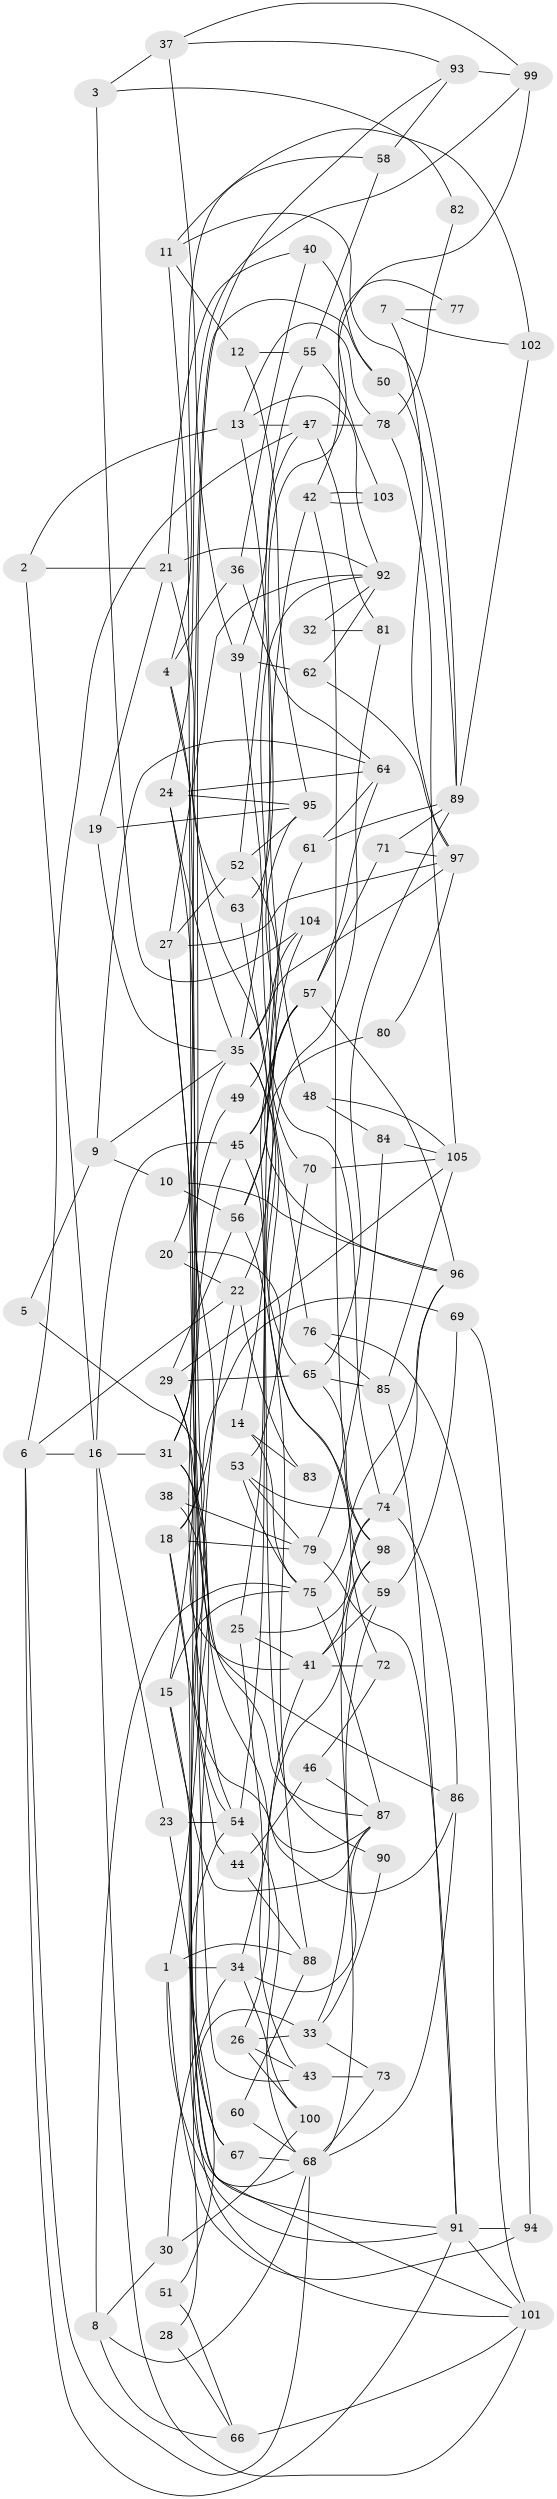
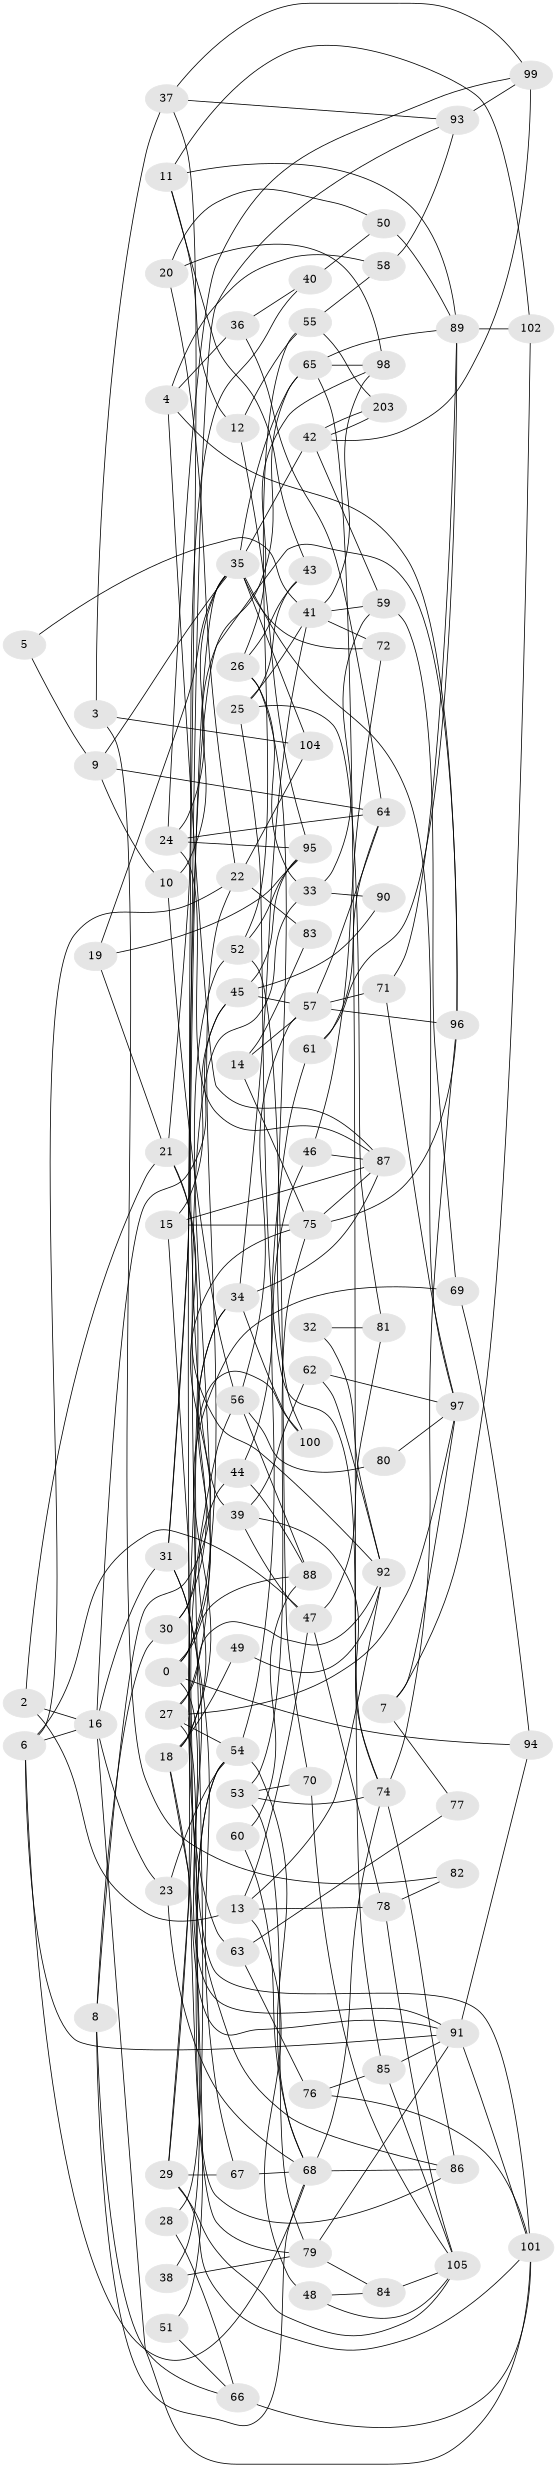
  graph {
    rankdir=LR
    node [color=gray90 style=filled]
-   1
+   1 [label=0]
    22
    34
    88
    91
    94
    104
    83
    87
    41
    100
    101
    2
    13
    16
    21
    47
    48
    78
    92
    45
    23
    31
    40
    63
    3
    37
    82
    99
    93
    39
    4
    36
    58
    96
    64
    5
    9
    10
    35
    98
    59
    72
    6
    68
    81
    74
    86
-   73
    7
    77
    97
    102
    8
    30
    66
    75
    56
    42
    65
    57
    80
    11
    12
    43
    89
    55
    95
-   103
+   103 [label=203]
    105
    84
    14
    71
    15
    90
    54
    67
    18
    44
    49
    69
    79
    46
    19
    20
    50
    76
    61
    24
    25
    26
    33
    27
    52
    70
    28
    29
    85
    32
    62
    38
    51
    53
    60
    1 -- 22
    1 -- 34
    1 -- 88
    1 -- 91
    1 -- 94
    22 -- 104
    22 -- 83
    34 -- 87
    34 -- 41
    34 -- 100
    91 -- 94
    91 -- 101
    41 -- 98
    41 -- 59
    41 -- 72
    2 -- 13
    2 -- 16
    2 -- 21
    13 -- 47
    13 -- 48
    13 -- 78
    13 -- 92
    16 -- 101
    16 -- 45
    16 -- 23
    16 -- 31
    21 -- 92
    21 -- 40
    21 -- 63
    47 -- 78
    47 -- 81
    48 -- 105
    48 -- 84
    78 -- 82
    78 -- 105
    45 -- 57
    45 -- 95
    45 -- 90
    23 -- 68
    23 -- 54
    31 -- 93
    31 -- 35
    31 -- 86
    31 -- 67
    40 -- 50
    63 -- 77
    63 -- 76
    3 -- 104
    3 -- 37
    3 -- 82
    37 -- 99
    37 -- 93
    37 -- 39
    93 -- 99
    39 -- 47
    39 -- 74
    39 -- 62
    4 -- 87
    4 -- 36
    4 -- 58
    4 -- 96
    36 -- 40
    36 -- 64
    58 -- 93
    5 -- 41
    5 -- 9
    9 -- 64
    9 -- 10
    9 -- 35
    10 -- 96
    10 -- 56
    35 -- 104
    35 -- 72
    35 -- 97
    35 -- 42
    35 -- 65
    59 -- 69
    6 -- 22
    6 -- 91
    6 -- 16
    6 -- 47
    6 -- 68
    68 -- 74
    68 -- 86
-   68 -- 73
    74 -- 96
    74 -- 86
    7 -- 77
    7 -- 97
    7 -- 102
    8 -- 68
    8 -- 30
    8 -- 66
    8 -- 75
    30 -- 34
    30 -- 100
    66 -- 101
    75 -- 87
    75 -- 96
    56 -- 88
    56 -- 57
    56 -- 80
    42 -- 99
    42 -- 59
    42 -- 103
    42 -- 103
    65 -- 98
    65 -- 89
    65 -- 85
    57 -- 96
    57 -- 64
    57 -- 71
    80 -- 97
    11 -- 102
    11 -- 12
    11 -- 43
    11 -- 89
    12 -- 55
    12 -- 95
-   43 -- 73
    89 -- 102
    55 -- 58
    55 -- 103
    84 -- 105
    14 -- 83
    14 -- 75
    14 -- 57
    71 -- 97
    71 -- 89
    15 -- 87
    15 -- 101
    15 -- 45
    15 -- 75
    54 -- 68
    54 -- 61
    67 -- 68
    18 -- 91
    18 -- 44
    18 -- 49
    18 -- 69
    18 -- 79
    44 -- 88
    44 -- 46
    49 -- 92
    69 -- 94
    79 -- 91
    79 -- 84
    46 -- 87
    46 -- 72
    19 -- 21
    19 -- 35
    19 -- 95
    20 -- 22
    20 -- 98
    20 -- 50
    50 -- 89
    76 -- 101
    76 -- 85
    61 -- 64
    61 -- 89
    24 -- 87
    24 -- 99
    24 -- 64
    24 -- 35
    24 -- 95
    25 -- 41
    25 -- 81
    25 -- 74
    25 -- 43
    26 -- 100
    26 -- 98
    26 -- 43
    26 -- 33
    33 -- 59
-   33 -- 73
    33 -- 90
    27 -- 92
    27 -- 86
    27 -- 97
    27 -- 54
    27 -- 52
    52 -- 55
    52 -- 95
    52 -- 70
    70 -- 105
    28 -- 66
    28 -- 33
    29 -- 101
    29 -- 56
    29 -- 65
    29 -- 105
    29 -- 67
    85 -- 91
    85 -- 105
    32 -- 92
    32 -- 81
    62 -- 92
    62 -- 97
    38 -- 54
    38 -- 79
    51 -- 66
    51 -- 54
    53 -- 74
    53 -- 75
    53 -- 79
    53 -- 70
    60 -- 88
    60 -- 68
  }
